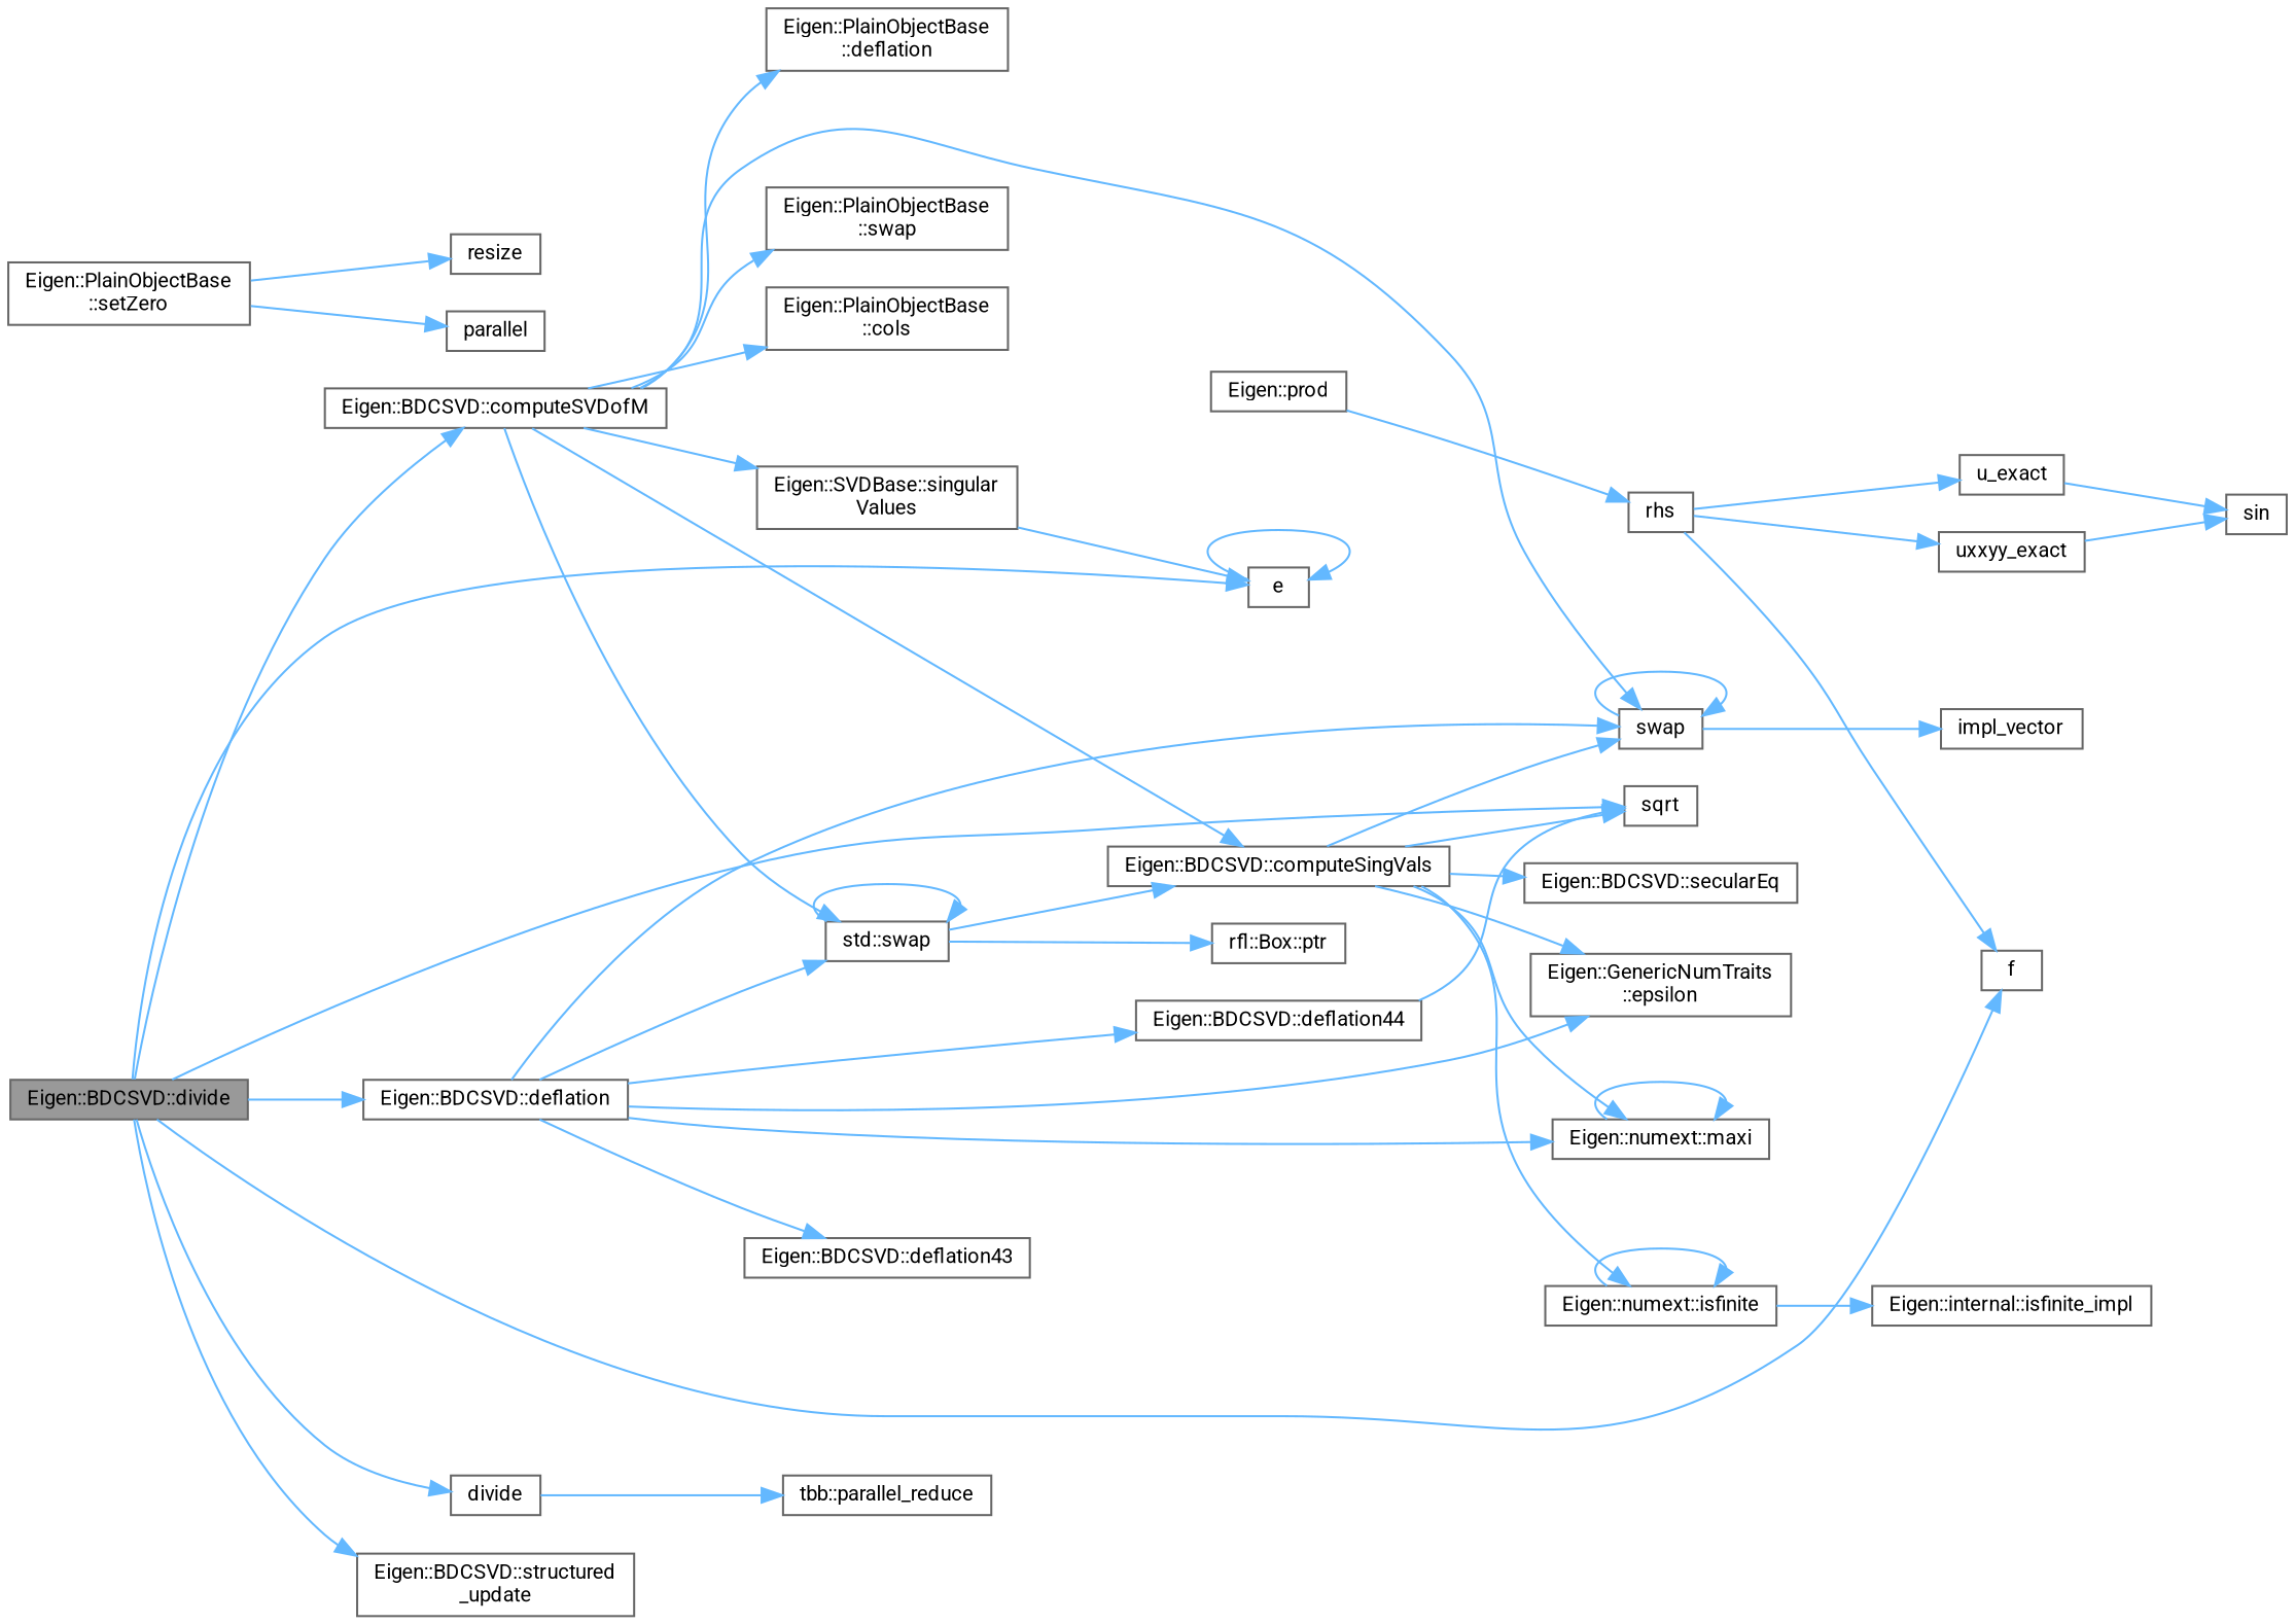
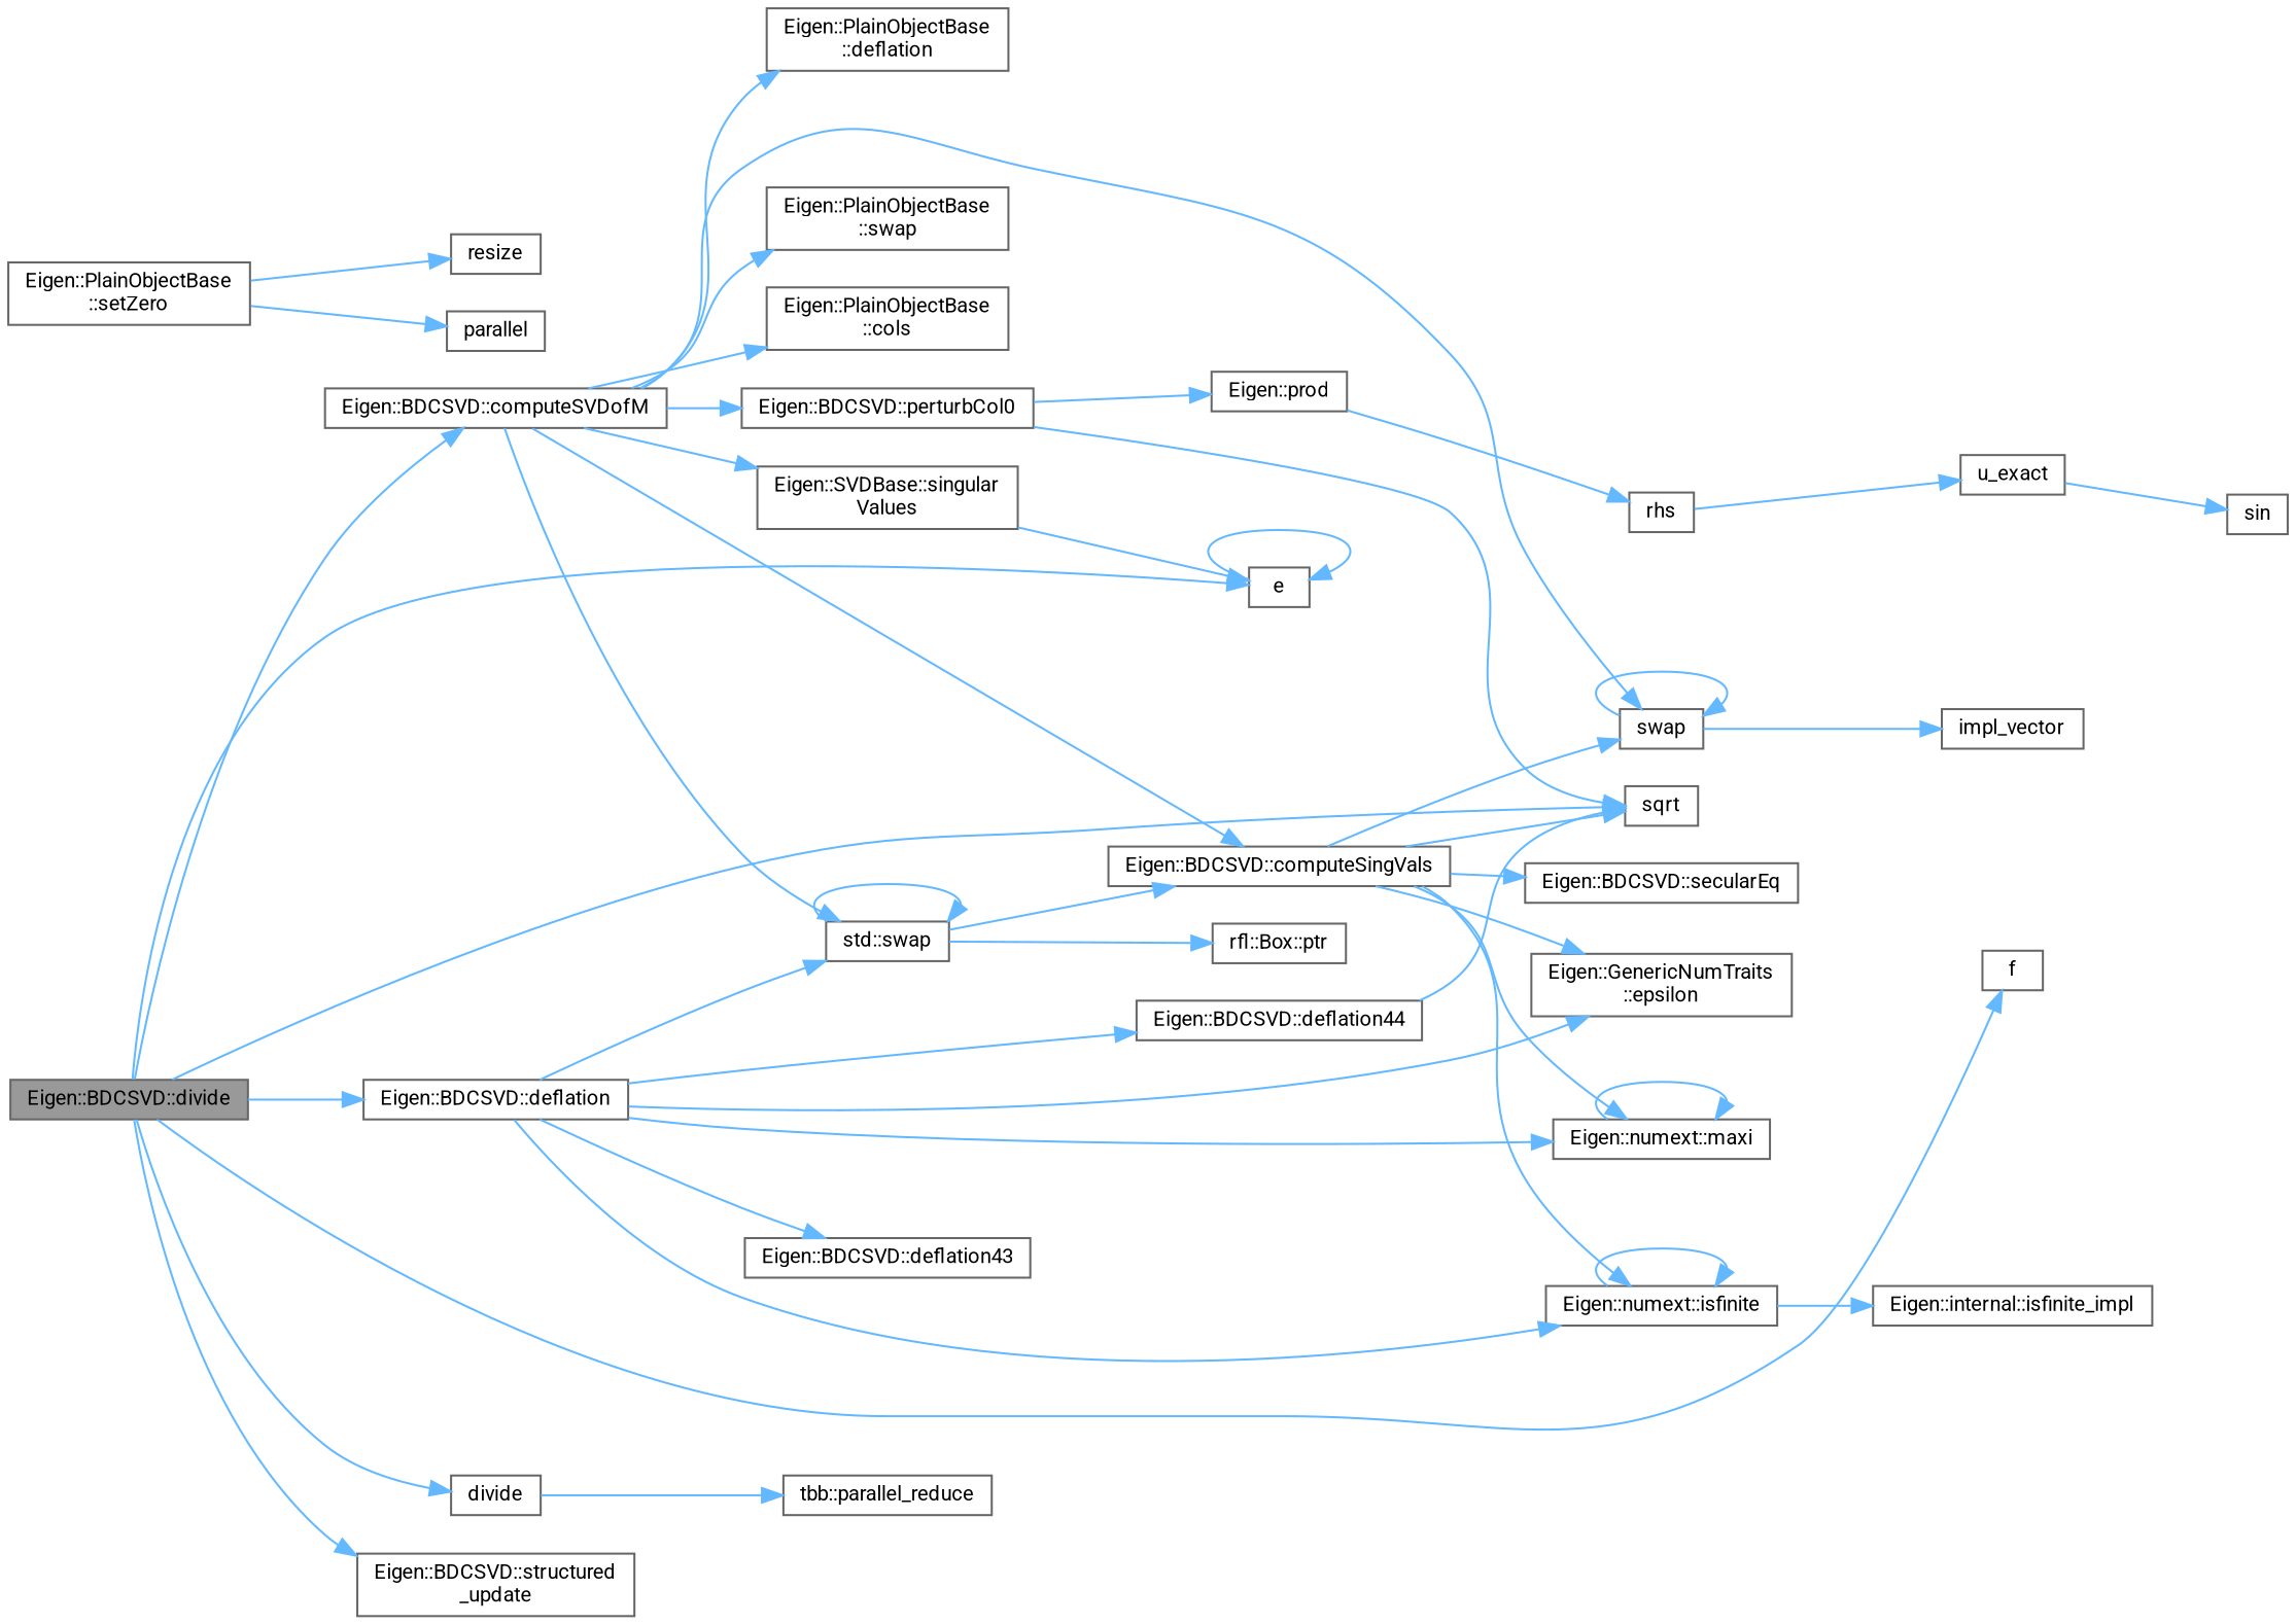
  digraph {
    fontname=Roboto
    rankdir=LR
    node [color=grey40 fillcolor=white fontname=Roboto fontsize=10 shape=box style=filled]
    edge [color=steelblue1 fontname=Roboto fontsize=10 labelfontname=Helvetica labelfontsize=10 style=solid]
    n1 [color=gray40 fillcolor=grey60 fontcolor=black height=0.2 label="Eigen::BDCSVD::divide" width=0.4]
    n2 [height=0.2 label="Eigen::BDCSVD::computeSVDofM" width=0.4]
    n3 [height=0.2 label=sqrt width=0.4]
    n4 [height=0.2 label=e width=0.4]
    n5 [height=0.2 label=f width=0.4]
    n6 [height=0.2 label="Eigen::BDCSVD::deflation" width=0.4]
    n7 [height=0.2 label=divide width=0.4]
    n8 [height=0.2 label="Eigen::BDCSVD::structured\l_update" width=0.4]
    n9 [height=0.2 label="Eigen::PlainObjectBase\l::cols" width=0.4]
    n10 [height=0.2 label="Eigen::BDCSVD::computeSingVals" width=0.4]
    n11 [height=0.2 label="std::swap" width=0.4]
    n12 [height=0.2 label=swap width=0.4]
+   n13 [height=0.2 label="Eigen::BDCSVD::perturbCol0" width=0.4]
    n14 [height=0.2 label="Eigen::PlainObjectBase\l::deflation" width=0.4]
    n15 [height=0.2 label="Eigen::SVDBase::singular\lValues" width=0.4]
    n16 [height=0.2 label="Eigen::PlainObjectBase\l::swap" width=0.4]
    n17 [height=0.2 label="Eigen::GenericNumTraits\l::epsilon" width=0.4]
    n18 [height=0.2 label="Eigen::numext::maxi" width=0.4]
    n19 [height=0.2 label="Eigen::BDCSVD::deflation43" width=0.4]
    n20 [height=0.2 label="Eigen::BDCSVD::deflation44" width=0.4]
    n21 [height=0.2 label="tbb::parallel_reduce" width=0.4]
    n22 [height=0.2 label="Eigen::numext::isfinite" width=0.4]
    n23 [height=0.2 label="Eigen::BDCSVD::secularEq" width=0.4]
    n24 [height=0.2 label="rfl::Box::ptr" width=0.4]
    n25 [height=0.2 label=impl_vector width=0.4]
    n26 [height=0.2 label="Eigen::prod" width=0.4]
    n27 [height=0.2 label="Eigen::internal::isfinite_impl" width=0.4]
    n28 [height=0.2 label="Eigen::PlainObjectBase\l::setZero" width=0.4]
    n29 [height=0.2 label=resize width=0.4]
    n30 [height=0.2 label=parallel width=0.4]
    n31 [height=0.2 label=rhs width=0.4]
    n32 [height=0.2 label=u_exact width=0.4]
-   n33 [height=0.2 label=uxxyy_exact width=0.4]
    n34 [height=0.2 label=sin width=0.4]
    n1 -> n2
    n1 -> n3
    n1 -> n4
    n1 -> n5
    n1 -> n6
    n1 -> n7
    n1 -> n8
    n2 -> n9
    n2 -> n10
    n2 -> n11
    n2 -> n12
+   n2 -> n13
    n2 -> n14
    n2 -> n15
    n2 -> n16
    n4 -> n4
    n6 -> n11
-   n6 -> n12
+   n6 -> n22
    n6 -> n17
    n6 -> n18
    n6 -> n19
    n6 -> n20
    n7 -> n21
    n10 -> n3
    n10 -> n12
    n10 -> n17
    n10 -> n18
    n10 -> n22
    n10 -> n23
    n11 -> n10
    n11 -> n11
    n11 -> n24
    n12 -> n12
    n12 -> n25
+   n13 -> n3
+   n13 -> n26
    n15 -> n4
    n18 -> n18
    n20 -> n3
    n22 -> n22
    n22 -> n27
    n26 -> n31
    n28 -> n29
    n28 -> n30
-   n31 -> n5
    n31 -> n32
-   n31 -> n33
    n32 -> n34
-   n33 -> n34
  }
